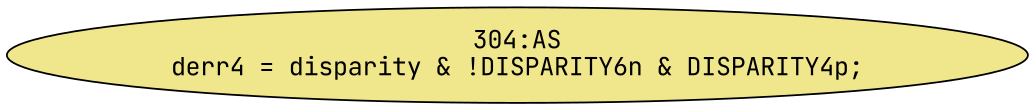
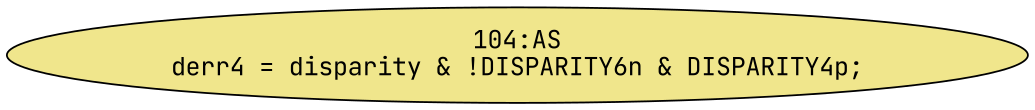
  strict digraph {
    rankdir=LR
    fontname="JetBrains Mono"
-   n1 [ast="<pyverilog.vparser.ast.Assign object at 0x7f14ceee1350>" def_var="['derr4']" fillcolor=khaki label="304:AS\nderr4 = disparity & !DISPARITY6n & DISPARITY4p;" statements="[]" style=filled typ=Assign use_var="['disparity', 'DISPARITY6n', 'DISPARITY4p']" fontname="JetBrains Mono"]
+   n1 [ast="<pyverilog.vparser.ast.Assign object at 0x7f14ceee1350>" def_var="['derr4']" fillcolor=khaki label="104:AS\nderr4 = disparity & !DISPARITY6n & DISPARITY4p;" statements="[]" style=filled typ=Assign use_var="['disparity', 'DISPARITY6n', 'DISPARITY4p']" fontname="JetBrains Mono"]
  }
